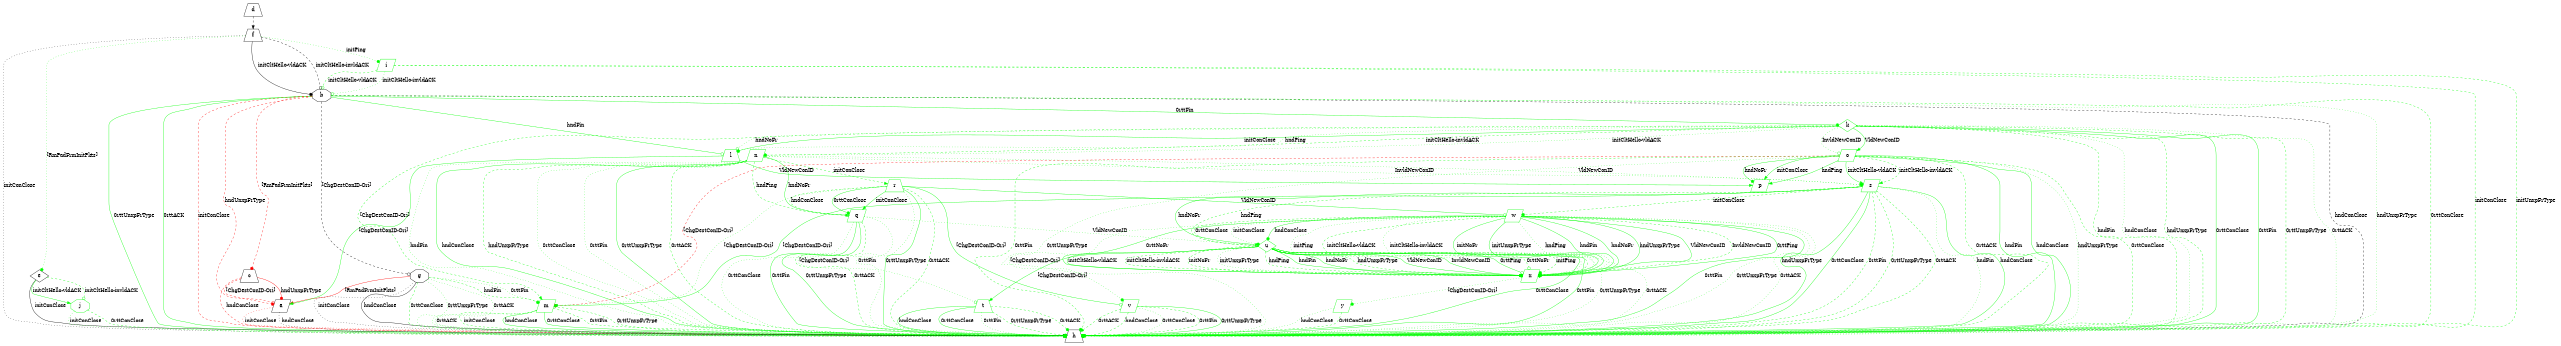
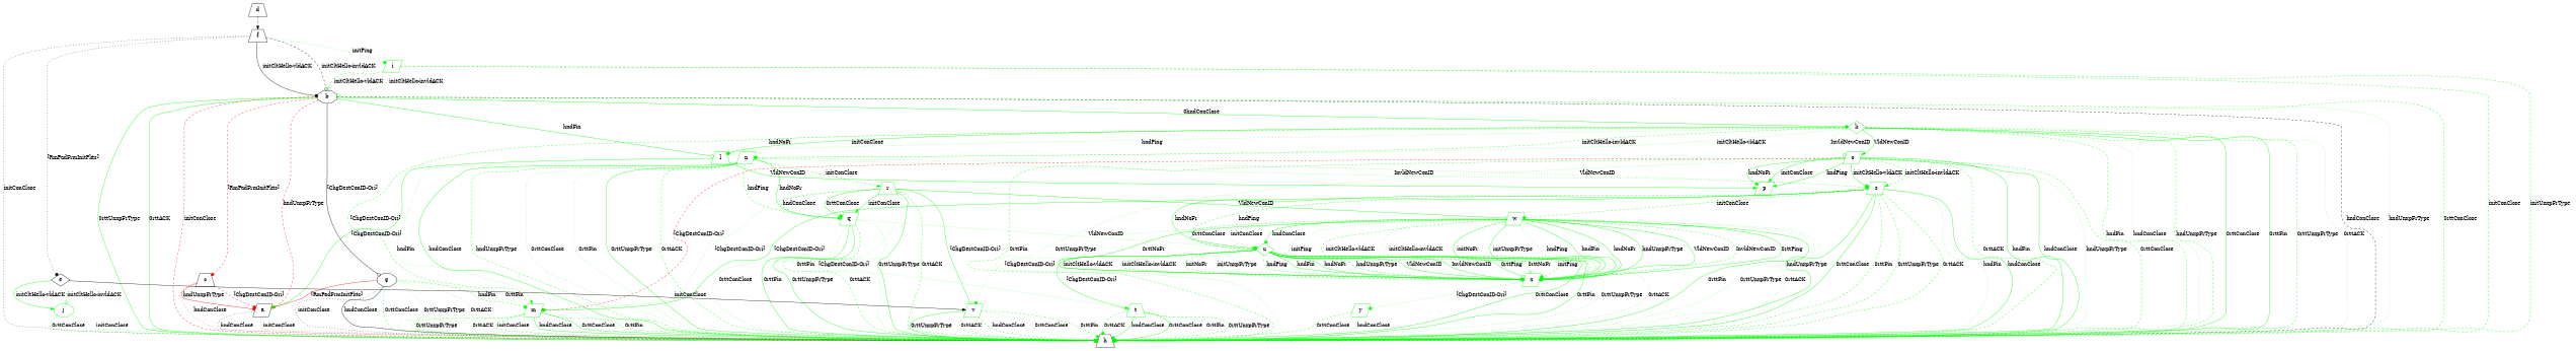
  digraph {
    node [shape=parallelogram color=green]
    edge [arrowhead=dot style=solid color=green]
    a [color=""]
    h [shape=trapezium color=""]
    b [shape=octagon color=""]
    c [shape=trapezium color=""]
    g [shape=octagon color=""]
    k [shape=diamond]
    l [shape=trapezium]
    m
    n
    o
    p
    q
    r [shape=trapezium]
    s
    d [shape=trapezium color=""]
    f [shape=trapezium color=""]
    e [shape=diamond color=""]
    i
    j [shape=octagon]
    t [shape=trapezium]
    u [shape=diamond]
    v
    w
    x
    y
    a -> h [arrowhead=normal label="hndConClose " style=dotted color=""]
    a -> h [arrowhead=normal color=red label="initConClose " style=dotted]
    b -> a [arrowhead=odot color=red label="hndUnxpFrType " style=dashed]
    b -> h [label="hndConClose " style=dashed color=""]
    b -> h [arrowhead=odot label="hndUnxpFrType " style=dotted]
    b -> h [label="0rttConClose " style=dashed]
    b -> h [label="0rttUnxpFrType "]
    b -> h [arrowhead=normal label="0rttACK "]
    b -> h [color=red label="initConClose " style=dashed]
    b -> c [color=red label="[RmPadFrmInitPkts] " style=dashed]
-   b -> g [arrowhead=odot label="[ChgDestConID-Ori] " style=dashed color=""]
-   b -> k [label="0rttFin "]
+   b -> g [arrowhead=odot label="[ChgDestConID-Ori] " color=""]
+   b -> k [label="0hndConClose "]
    b -> l [arrowhead=odot label="hndFin "]
    c -> a [color=red label="hndUnxpFrType "]
    c -> a [color=red label="[ChgDestConID-Ori] " style=dashed]
-   c -> h [color=red label="hndConClose " style=dashed]
+   c -> h [color=red label="hndConClose " style=dotted]
    g -> a [arrowhead=normal color=red label="[RmPadFrmInitPkts] "]
    g -> h [arrowhead=odot label="initConClose " style=dotted color=""]
    g -> h [label="hndConClose " color=""]
    g -> h [label="0rttConClose " style=dashed]
    g -> h [arrowhead=odot label="0rttUnxpFrType " style=dotted]
    g -> h [arrowhead=normal label="0rttACK " style=dotted]
    g -> m [arrowhead=odot label="hndFin " style=dashed]
    g -> m [label="0rttFin " style=dotted]
    k -> h [arrowhead=normal label="hndFin " style=dashed]
    k -> h [arrowhead=normal label="hndConClose " style=dotted]
    k -> h [label="hndUnxpFrType " style=dashed]
    k -> h [label="0rttConClose "]
    k -> h [arrowhead=normal label="0rttFin "]
    k -> h [arrowhead=normal label="0rttUnxpFrType " style=dashed]
    k -> h [arrowhead=odot label="0rttACK " style=dotted]
    k -> l [arrowhead=odot label="initConClose "]
    k -> l [label="hndPing " style=dotted]
    k -> l [arrowhead=odot label="hndNoFr " style=dotted]
    k -> m [arrowhead=normal label="[ChgDestConID-Ori] " style=dashed]
    k -> n [arrowhead=odot label="initCltHello-vldACK " style=dotted]
    k -> n [label="initCltHello-invldACK " style=dashed]
    k -> o [arrowhead=normal label="VldNewConID "]
    k -> o [arrowhead=odot label="InvldNewConID " style=dotted]
    l -> a [arrowhead=normal label="[ChgDestConID-Ori] "]
    l -> p [arrowhead=normal label="VldNewConID "]
    m -> h [label="initConClose " style=dashed]
    m -> h [arrowhead=normal label="hndConClose "]
    m -> h [arrowhead=odot label="0rttConClose "]
    m -> h [arrowhead=odot label="0rttFin " style=dashed]
    m -> h [arrowhead=normal label="0rttUnxpFrType " style=dashed]
    m -> h [label="0rttACK " style=dotted]
    n -> h [label="hndFin " style=dotted]
    n -> h [arrowhead=odot label="hndConClose "]
    n -> h [label="hndUnxpFrType " style=dashed]
    n -> h [label="0rttConClose " style=dotted]
    n -> h [arrowhead=odot label="0rttFin " style=dotted]
    n -> h [label="0rttUnxpFrType "]
    n -> h [arrowhead=normal label="0rttACK " style=dashed]
    n -> q [arrowhead=odot label="hndPing " style=dashed]
    n -> q [arrowhead=odot label="hndNoFr "]
    n -> r [arrowhead=normal label="initConClose " style=dashed]
    n -> s [arrowhead=normal label="VldNewConID " style=dotted]
    n -> s [label="InvldNewConID " style=dotted]
    o -> h [arrowhead=odot label="hndFin "]
    o -> h [arrowhead=normal label="hndConClose "]
    o -> h [arrowhead=odot label="hndUnxpFrType " style=dotted]
    o -> h [label="0rttConClose " style=dashed]
    o -> h [label="0rttFin " style=dashed]
    o -> h [arrowhead=normal label="0rttUnxpFrType " style=dotted]
    o -> h [arrowhead=normal label="0rttACK " style=dashed]
    o -> m [color=red label="[ChgDestConID-Ori] " style=dashed]
    o -> p [arrowhead=normal label="initConClose "]
    o -> p [arrowhead=normal label="hndPing "]
    o -> p [label="hndNoFr "]
    o -> s [arrowhead=normal label="initCltHello-vldACK "]
    o -> s [arrowhead=normal label="initCltHello-invldACK " style=dashed]
    q -> h [label="0rttConClose " style=dotted]
    q -> h [arrowhead=normal label="0rttFin "]
    q -> h [label="0rttUnxpFrType "]
    q -> h [label="0rttACK " style=dashed]
    q -> t [arrowhead=odot label="[ChgDestConID-Ori] " style=dotted]
    q -> u [arrowhead=odot label="VldNewConID " style=dotted]
    r -> h [arrowhead=odot label="0rttFin " style=dotted]
    r -> h [arrowhead=odot label="0rttUnxpFrType "]
    r -> h [label="0rttACK " style=dashed]
    r -> m [arrowhead=normal label="[ChgDestConID-Ori] " style=dotted]
    r -> q [arrowhead=normal label="initConClose "]
    r -> q [arrowhead=normal label="hndConClose " style=dashed]
    r -> q [label="0rttConClose "]
    r -> v [arrowhead=odot label="[ChgDestConID-Ori] "]
    r -> w [arrowhead=odot label="VldNewConID "]
    s -> h [label="hndFin " style=dotted]
    s -> h [arrowhead=normal label="hndConClose "]
    s -> h [arrowhead=normal label="hndUnxpFrType "]
    s -> h [arrowhead=normal label="0rttConClose "]
    s -> h [label="0rttFin " style=dashed]
    s -> h [arrowhead=odot label="0rttUnxpFrType " style=dashed]
    s -> h [label="0rttACK " style=dashed]
    s -> m [label="[ChgDestConID-Ori] "]
    s -> u [arrowhead=odot label="hndPing " style=dashed]
    s -> u [arrowhead=normal label="hndNoFr "]
    s -> w [label="initConClose " style=dashed]
    d -> f [arrowhead=normal style=dashed color=""]
    f -> h [arrowhead=normal label="initConClose " style=dotted color=""]
    f -> b [label="initCltHello-vldACK " color=""]
    f -> b [arrowhead=odot label="initCltHello-invldACK " style=dashed color=""]
-   f -> e [label="[RmPadFrmInitPkts] " style=dotted]
+   f -> e [label="[RmPadFrmInitPkts] " style=dotted color=""]
    f -> i [label="initPing " style=dotted]
-   e -> h [arrowhead=normal label="initConClose " color=""]
+   e -> v [arrowhead=normal label="initConClose " color=""]
    e -> j [arrowhead=normal label="initCltHello-vldACK "]
    e -> j [arrowhead=odot label="initCltHello-invldACK " style=dashed]
    i -> h [arrowhead=odot label="initConClose " style=dashed]
    i -> h [label="initUnxpFrType " style=dashed]
    i -> b [arrowhead=odot label="initCltHello-vldACK " style=dashed]
    i -> b [arrowhead=odot label="initCltHello-invldACK " style=dotted]
    j -> h [arrowhead=odot label="initConClose " style=dotted]
    j -> h [arrowhead=normal label="0rttConClose " style=dashed]
    t -> h [label="hndConClose "]
    t -> h [arrowhead=odot label="0rttConClose "]
    t -> h [arrowhead=normal label="0rttFin " style=dotted]
    t -> h [arrowhead=odot label="0rttUnxpFrType " style=dashed]
    t -> h [label="0rttACK " style=dashed]
    u -> h [arrowhead=odot label="0rttConClose "]
    u -> h [label="0rttFin "]
    u -> h [label="0rttUnxpFrType " style=dotted]
    u -> h [arrowhead=normal label="0rttACK " style=dotted]
    u -> t [arrowhead=normal label="[ChgDestConID-Ori] "]
    u -> x [label="initPing " style=dashed]
    u -> x [label="initCltHello-vldACK "]
    u -> x [label="initCltHello-invldACK " style=dashed]
    u -> x [label="initNoFr " style=dashed]
    u -> x [arrowhead=normal label="initUnxpFrType " style=dotted]
    u -> x [label="hndPing " style=dashed]
    u -> x [arrowhead=odot label="hndFin "]
    u -> x [arrowhead=odot label="hndNoFr "]
    u -> x [arrowhead=odot label="hndUnxpFrType " style=dashed]
    u -> x [arrowhead=odot label="VldNewConID "]
    u -> x [label="InvldNewConID "]
    u -> x [arrowhead=odot label="0rttPing "]
    u -> x [arrowhead=odot label="0rttNoFr " style=dashed]
    v -> h [arrowhead=odot label="hndConClose " style=dashed]
    v -> h [arrowhead=normal label="0rttConClose " style=dotted]
    v -> h [label="0rttFin " style=dashed]
    v -> h [arrowhead=odot label="0rttUnxpFrType "]
    v -> h [arrowhead=normal label="0rttACK " style=dashed]
    w -> h [label="0rttFin "]
    w -> h [arrowhead=normal label="0rttUnxpFrType " style=dotted]
    w -> h [label="0rttACK " style=dotted]
    w -> u [label="initConClose " style=dotted]
    w -> u [label="hndConClose "]
    w -> u [arrowhead=odot label="0rttConClose " style=dashed]
    w -> v [label="[ChgDestConID-Ori] " style=dotted]
    w -> x [label="initPing " style=dotted]
    w -> x [arrowhead=odot label="initCltHello-vldACK " style=dashed]
    w -> x [arrowhead=odot label="initCltHello-invldACK " style=dotted]
    w -> x [label="initNoFr "]
    w -> x [arrowhead=normal label="initUnxpFrType "]
    w -> x [arrowhead=odot label="hndPing " style=dotted]
    w -> x [label="hndFin "]
    w -> x [label="hndNoFr "]
    w -> x [label="hndUnxpFrType "]
    w -> x [arrowhead=normal label="VldNewConID "]
    w -> x [arrowhead=odot label="InvldNewConID " style=dashed]
    w -> x [arrowhead=odot label="0rttPing "]
    w -> x [arrowhead=normal label="0rttNoFr "]
    x -> y [label="[ChgDestConID-Ori] " style=dotted]
    y -> h [arrowhead=odot label="hndConClose " style=dotted]
    y -> h [arrowhead=normal label="0rttConClose " style=dashed]
  }
